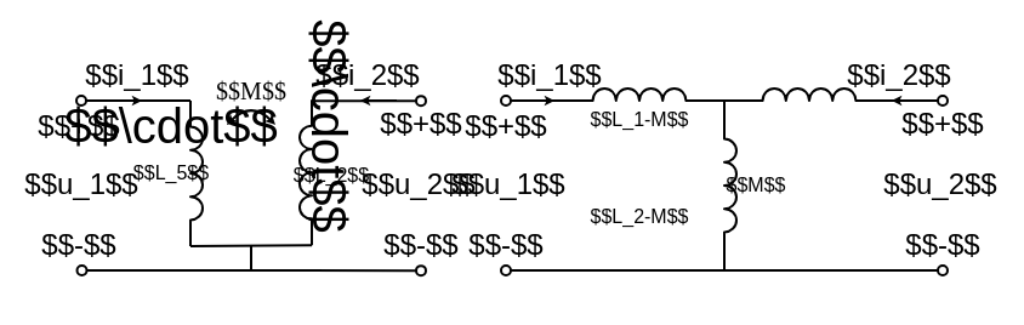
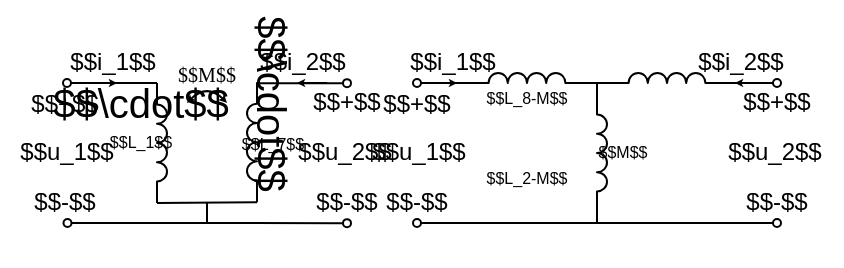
  <mxCell id="0" />
  <mxCell id="1" parent="0" />
  <mxCell id="2" value="$$M$$" style="text;html=1;resizable=1;autosize=1;align=center;verticalAlign=middle;points=[];fillColor=none;strokeColor=none;rounded=0;fontFamily=simsun;fontSize=10;movable=1;rotatable=1;deletable=1;editable=1;connectable=0;" vertex="1" parent="1"><mxGeometry x="93" y="29" width="20" height="15" as="geometry" /></mxCell>
  <mxCell id="3" value="$$i_1$$" style="text;html=1;resizable=0;autosize=1;align=center;verticalAlign=middle;points=[];fillColor=none;strokeColor=none;rounded=0;fontSize=12;connectable=0;" vertex="1" parent="1"><mxGeometry x="28" y="21" width="55" height="20" as="geometry" /></mxCell>
  <mxCell id="4" value="$$i_2$$" style="text;html=1;resizable=0;autosize=1;align=center;verticalAlign=middle;points=[];fillColor=none;strokeColor=none;rounded=0;fontSize=12;connectable=0;" vertex="1" parent="1"><mxGeometry x="123" y="20.58" width="55" height="20" as="geometry" /></mxCell>
  <mxCell id="5" value="" style="pointerEvents=1;verticalLabelPosition=bottom;shadow=0;dashed=0;align=center;html=1;verticalAlign=top;shape=mxgraph.electrical.inductors.inductor_3;direction=south;deletable=1;fixDash=0;snapToPoint=0;comic=0;sketch=0;strokeWidth=1;" vertex="1" parent="1"><mxGeometry x="78" y="41" width="5" height="60" as="geometry" /></mxCell>
  <mxCell id="6" value="" style="endArrow=none;html=1;rounded=0;startArrow=oval;startFill=0;endSize=4;startSize=4;deletable=1;fixDash=0;snapToPoint=0;" edge="1" parent="1"><mxGeometry width="50" height="50" relative="1" as="geometry"><mxPoint x="33" y="41" as="sourcePoint" /><mxPoint x="78" y="41" as="targetPoint" /></mxGeometry></mxCell>
  <mxCell id="7" value="" style="endArrow=none;html=1;rounded=0;startArrow=oval;startFill=0;endSize=4;startSize=4;deletable=1;fixDash=0;snapToPoint=0;" edge="1" parent="1"><mxGeometry width="50" height="50" relative="1" as="geometry"><mxPoint x="33.25" y="111" as="sourcePoint" /><mxPoint x="103" y="111" as="targetPoint" /></mxGeometry></mxCell>
  <mxCell id="8" value="$$\cdot$$" style="text;html=1;resizable=1;autosize=1;align=center;verticalAlign=middle;points=[];fillColor=none;strokeColor=none;rounded=0;fontSize=20;movable=1;rotatable=1;deletable=1;editable=1;connectable=0;fixDash=0;snapToPoint=0;" vertex="1" parent="1"><mxGeometry x="59" y="44" width="21" height="14" as="geometry" /></mxCell>
  <mxCell id="9" value="" style="pointerEvents=1;verticalLabelPosition=bottom;shadow=0;dashed=0;align=center;html=1;verticalAlign=top;shape=mxgraph.electrical.inductors.inductor_3;direction=north;deletable=1;fixDash=0;snapToPoint=0;" vertex="1" parent="1"><mxGeometry x="123" y="40.58" width="5" height="60" as="geometry" /></mxCell>
  <mxCell id="10" value="" style="endArrow=none;html=1;rounded=0;startArrow=oval;startFill=0;endSize=4;startSize=4;deletable=1;fixDash=0;snapToPoint=0;" edge="1" parent="1"><mxGeometry width="50" height="50" relative="1" as="geometry"><mxPoint x="173" y="41.08" as="sourcePoint" /><mxPoint x="128" y="41.08" as="targetPoint" /></mxGeometry></mxCell>
  <mxCell id="11" value="" style="endArrow=none;html=1;rounded=0;startArrow=oval;startFill=0;endSize=4;startSize=4;deletable=1;fixDash=0;snapToPoint=0;" edge="1" parent="1"><mxGeometry width="50" height="50" relative="1" as="geometry"><mxPoint x="173" y="111.08" as="sourcePoint" /><mxPoint x="103" y="111" as="targetPoint" /></mxGeometry></mxCell>
  <mxCell id="12" value="$$\cdot$$" style="text;html=1;resizable=1;autosize=1;align=center;verticalAlign=middle;points=[];fillColor=none;strokeColor=none;rounded=0;fontSize=20;movable=1;rotatable=1;deletable=1;editable=1;connectable=0;direction=south;rotation=90;fixDash=0;snapToPoint=0;" vertex="1" parent="1"><mxGeometry x="130" y="41" width="14" height="21" as="geometry" /></mxCell>
  <mxCell id="13" value="$$u_1$$" style="text;html=1;resizable=1;autosize=1;align=center;verticalAlign=middle;points=[];fillColor=none;strokeColor=none;rounded=0;fontSize=12;movable=1;rotatable=1;deletable=1;editable=1;connectable=0;fixDash=0;snapToPoint=0;" vertex="1" parent="1"><mxGeometry x="23" y="66" width="20" height="20" as="geometry" /></mxCell>
  <mxCell id="14" value="$$u_2$$" style="text;html=1;resizable=1;autosize=1;align=center;verticalAlign=middle;points=[];fillColor=none;strokeColor=none;rounded=0;fontSize=12;movable=1;rotatable=1;deletable=1;editable=1;connectable=0;" vertex="1" parent="1"><mxGeometry x="162.25" y="66" width="20" height="20" as="geometry" /></mxCell>
  <mxCell id="15" value="$$+$$" style="text;html=1;resizable=1;autosize=1;align=center;verticalAlign=middle;points=[];fillColor=none;strokeColor=none;rounded=0;fontSize=12;movable=1;rotatable=1;deletable=1;editable=1;connectable=0;fixDash=0;snapToPoint=0;" vertex="1" parent="1"><mxGeometry x="20.5" y="42" width="22.5" height="20" as="geometry" /></mxCell>
  <mxCell id="16" value="$$+$$" style="text;html=1;resizable=1;autosize=1;align=center;verticalAlign=middle;points=[];fillColor=none;strokeColor=none;rounded=0;fontSize=12;movable=1;rotatable=1;deletable=1;editable=1;connectable=0;fixDash=0;snapToPoint=0;" vertex="1" parent="1"><mxGeometry x="161.75" y="40.58" width="22.5" height="20" as="geometry" /></mxCell>
  <mxCell id="17" value="$$-$$" style="text;html=1;resizable=1;autosize=1;align=center;verticalAlign=middle;points=[];fillColor=none;strokeColor=none;rounded=0;fontSize=12;movable=1;rotatable=1;deletable=1;editable=1;connectable=0;fixDash=0;snapToPoint=0;" vertex="1" parent="1"><mxGeometry x="23" y="91" width="18.5" height="20" as="geometry" /></mxCell>
  <mxCell id="18" value="$$-$$" style="text;html=1;resizable=1;autosize=1;align=center;verticalAlign=middle;points=[];fillColor=none;strokeColor=none;rounded=0;fontSize=12;movable=1;rotatable=1;deletable=1;editable=1;connectable=0;fixDash=0;snapToPoint=0;" vertex="1" parent="1"><mxGeometry x="163.75" y="91" width="18.5" height="20" as="geometry" /></mxCell>
  <mxCell id="19" value="" style="endArrow=classic;html=1;rounded=0;fontSize=12;startSize=4;endSize=1;strokeWidth=1;jumpSize=6;" edge="1" parent="1"><mxGeometry width="50" height="50" relative="1" as="geometry"><mxPoint x="163" y="41" as="sourcePoint" /><mxPoint x="148" y="41" as="targetPoint" /></mxGeometry></mxCell>
  <mxCell id="20" value="" style="endArrow=classic;html=1;rounded=0;fontSize=12;startSize=4;endSize=1;strokeWidth=1;jumpSize=6;" edge="1" parent="1"><mxGeometry width="50" height="50" relative="1" as="geometry"><mxPoint x="43" y="41" as="sourcePoint" /><mxPoint x="58" y="41" as="targetPoint" /></mxGeometry></mxCell>
- <mxCell id="21" value="$$L_5$$" style="text;html=1;align=center;verticalAlign=middle;resizable=1;points=[];autosize=1;strokeColor=none;fillColor=none;movable=1;rotatable=1;deletable=1;editable=1;connectable=1;fontSize=8;" vertex="1" parent="1"><mxGeometry x="61.5" y="63.5" width="16" height="15" as="geometry" /></mxCell>
- <mxCell id="22" value="$$L_2$$" style="text;html=1;align=center;verticalAlign=middle;resizable=1;points=[];autosize=1;strokeColor=none;fillColor=none;movable=1;rotatable=1;deletable=1;editable=1;connectable=1;fontSize=8;" vertex="1" parent="1"><mxGeometry x="128" y="61.5" width="15" height="20" as="geometry" /></mxCell>
+ <mxCell id="21" value="$$L_1$$" style="text;html=1;align=center;verticalAlign=middle;resizable=1;points=[];autosize=1;strokeColor=none;fillColor=none;movable=1;rotatable=1;deletable=1;editable=1;connectable=1;fontSize=8;" vertex="1" parent="1"><mxGeometry x="61.5" y="63.5" width="16" height="15" as="geometry" /></mxCell>
+ <mxCell id="22" value="$$L_7$$" style="text;html=1;align=center;verticalAlign=middle;resizable=1;points=[];autosize=1;strokeColor=none;fillColor=none;movable=1;rotatable=1;deletable=1;editable=1;connectable=1;fontSize=8;" vertex="1" parent="1"><mxGeometry x="128" y="61.5" width="15" height="20" as="geometry" /></mxCell>
  <mxCell id="23" value="" style="endArrow=none;html=1;rounded=0;fontSize=8;entryX=0;entryY=1;entryDx=0;entryDy=0;entryPerimeter=0;exitX=1;exitY=1;exitDx=0;exitDy=0;exitPerimeter=0;" edge="1" parent="1" source="5" target="9"><mxGeometry width="50" height="50" relative="1" as="geometry"><mxPoint x="73" y="106" as="sourcePoint" /><mxPoint x="128" y="51" as="targetPoint" /></mxGeometry></mxCell>
  <mxCell id="24" value="" style="endArrow=none;html=1;rounded=0;fontSize=8;" edge="1" parent="1"><mxGeometry width="50" height="50" relative="1" as="geometry"><mxPoint x="103" y="111" as="sourcePoint" /><mxPoint x="103" y="101" as="targetPoint" /></mxGeometry></mxCell>
  <mxCell id="25" value="" style="curved=1;endArrow=classic;html=1;rounded=0;fontFamily=simsun;fontSize=14;startSize=1;endSize=1;startArrow=classic;startFill=1;" edge="1" parent="1"><mxGeometry width="50" height="50" relative="1" as="geometry"><mxPoint x="93" y="51" as="sourcePoint" /><mxPoint x="113" y="51" as="targetPoint" /><Array as="points"><mxPoint x="103" y="41" /></Array></mxGeometry></mxCell>
  <mxCell id="26" value="$$i_1$$" style="text;html=1;resizable=1;autosize=1;align=center;verticalAlign=middle;points=[];fillColor=none;strokeColor=none;rounded=0;fontSize=12;connectable=1;movable=1;rotatable=1;deletable=1;editable=1;" vertex="1" parent="1"><mxGeometry x="218" y="21" width="15" height="20" as="geometry" /></mxCell>
  <mxCell id="27" value="$$i_2$$" style="text;html=1;resizable=1;autosize=1;align=center;verticalAlign=middle;points=[];fillColor=none;strokeColor=none;rounded=0;fontSize=12;connectable=1;movable=1;rotatable=1;deletable=1;editable=1;" vertex="1" parent="1"><mxGeometry x="362" y="20.58" width="15" height="20" as="geometry" /></mxCell>
  <mxCell id="28" value="" style="pointerEvents=1;verticalLabelPosition=bottom;shadow=0;dashed=0;align=center;html=1;verticalAlign=top;shape=mxgraph.electrical.inductors.inductor_3;direction=south;deletable=1;fixDash=0;snapToPoint=0;comic=0;sketch=0;strokeWidth=1;" vertex="1" parent="1"><mxGeometry x="298" y="46" width="5" height="60" as="geometry" /></mxCell>
  <mxCell id="29" value="" style="endArrow=none;html=1;rounded=0;startArrow=oval;startFill=0;endSize=4;startSize=4;deletable=1;fixDash=0;snapToPoint=0;entryX=0;entryY=1;entryDx=0;entryDy=0;entryPerimeter=0;" edge="1" parent="1" target="31"><mxGeometry width="50" height="50" relative="1" as="geometry"><mxPoint x="208" y="41" as="sourcePoint" /><mxPoint x="238" y="41" as="targetPoint" /></mxGeometry></mxCell>
  <mxCell id="30" value="" style="endArrow=none;html=1;rounded=0;startArrow=oval;startFill=0;endSize=4;startSize=4;deletable=1;fixDash=0;snapToPoint=0;" edge="1" parent="1"><mxGeometry width="50" height="50" relative="1" as="geometry"><mxPoint x="208" y="111" as="sourcePoint" /><mxPoint x="298" y="111" as="targetPoint" /></mxGeometry></mxCell>
  <mxCell id="31" value="" style="pointerEvents=1;verticalLabelPosition=bottom;shadow=0;dashed=0;align=center;html=1;verticalAlign=top;shape=mxgraph.electrical.inductors.inductor_3;direction=east;deletable=1;fixDash=0;snapToPoint=0;" vertex="1" parent="1"><mxGeometry x="233" y="36" width="60" height="5" as="geometry" /></mxCell>
  <mxCell id="32" value="" style="endArrow=none;html=1;rounded=0;startArrow=oval;startFill=0;endSize=4;startSize=4;deletable=1;fixDash=0;snapToPoint=0;entryX=1;entryY=1;entryDx=0;entryDy=0;entryPerimeter=0;" edge="1" parent="1" target="44"><mxGeometry width="50" height="50" relative="1" as="geometry"><mxPoint x="388" y="41" as="sourcePoint" /><mxPoint x="367" y="41.08" as="targetPoint" /></mxGeometry></mxCell>
  <mxCell id="33" value="" style="endArrow=none;html=1;rounded=0;startArrow=oval;startFill=0;endSize=4;startSize=4;deletable=1;fixDash=0;snapToPoint=0;" edge="1" parent="1"><mxGeometry width="50" height="50" relative="1" as="geometry"><mxPoint x="388" y="111" as="sourcePoint" /><mxPoint x="298" y="111" as="targetPoint" /></mxGeometry></mxCell>
  <mxCell id="34" value="$$u_1$$" style="text;html=1;resizable=1;autosize=1;align=center;verticalAlign=middle;points=[];fillColor=none;strokeColor=none;rounded=0;fontSize=12;movable=1;rotatable=1;deletable=1;editable=1;connectable=0;fixDash=0;snapToPoint=0;" vertex="1" parent="1"><mxGeometry x="199" y="66" width="20" height="20" as="geometry" /></mxCell>
  <mxCell id="35" value="$$u_2$$" style="text;html=1;resizable=1;autosize=1;align=center;verticalAlign=middle;points=[];fillColor=none;strokeColor=none;rounded=0;fontSize=12;movable=1;rotatable=1;deletable=1;editable=1;connectable=0;" vertex="1" parent="1"><mxGeometry x="377.25" y="66" width="20" height="20" as="geometry" /></mxCell>
  <mxCell id="36" value="$$+$$" style="text;html=1;resizable=1;autosize=1;align=center;verticalAlign=middle;points=[];fillColor=none;strokeColor=none;rounded=0;fontSize=12;movable=1;rotatable=1;deletable=1;editable=1;connectable=0;fixDash=0;snapToPoint=0;" vertex="1" parent="1"><mxGeometry x="196.5" y="42" width="22.5" height="20" as="geometry" /></mxCell>
  <mxCell id="37" value="$$+$$" style="text;html=1;resizable=1;autosize=1;align=center;verticalAlign=middle;points=[];fillColor=none;strokeColor=none;rounded=0;fontSize=12;movable=1;rotatable=1;deletable=1;editable=1;connectable=0;fixDash=0;snapToPoint=0;" vertex="1" parent="1"><mxGeometry x="376.75" y="40.58" width="22.5" height="20" as="geometry" /></mxCell>
  <mxCell id="38" value="$$-$$" style="text;html=1;resizable=1;autosize=1;align=center;verticalAlign=middle;points=[];fillColor=none;strokeColor=none;rounded=0;fontSize=12;movable=1;rotatable=1;deletable=1;editable=1;connectable=0;fixDash=0;snapToPoint=0;" vertex="1" parent="1"><mxGeometry x="199" y="91" width="18.5" height="20" as="geometry" /></mxCell>
  <mxCell id="39" value="$$-$$" style="text;html=1;resizable=1;autosize=1;align=center;verticalAlign=middle;points=[];fillColor=none;strokeColor=none;rounded=0;fontSize=12;movable=1;rotatable=1;deletable=1;editable=1;connectable=0;fixDash=0;snapToPoint=0;" vertex="1" parent="1"><mxGeometry x="378.75" y="91" width="18.5" height="20" as="geometry" /></mxCell>
  <mxCell id="40" value="" style="endArrow=classic;html=1;rounded=0;fontSize=12;startSize=4;endSize=1;strokeWidth=1;jumpSize=6;" edge="1" parent="1"><mxGeometry width="50" height="50" relative="1" as="geometry"><mxPoint x="382" y="41" as="sourcePoint" /><mxPoint x="367" y="41" as="targetPoint" /></mxGeometry></mxCell>
  <mxCell id="41" value="" style="endArrow=classic;html=1;rounded=0;fontSize=12;startSize=4;endSize=1;strokeWidth=1;jumpSize=6;" edge="1" parent="1"><mxGeometry width="50" height="50" relative="1" as="geometry"><mxPoint x="213" y="41" as="sourcePoint" /><mxPoint x="228" y="41" as="targetPoint" /></mxGeometry></mxCell>
  <mxCell id="42" value="$$M$$" style="text;html=1;align=center;verticalAlign=middle;resizable=1;points=[];autosize=1;strokeColor=none;fillColor=none;movable=1;rotatable=1;deletable=1;editable=1;connectable=1;fontSize=8;" vertex="1" parent="1"><mxGeometry x="303" y="66" width="15" height="20" as="geometry" /></mxCell>
  <mxCell id="43" value="$$L_2-M$$" style="text;html=1;align=center;verticalAlign=middle;resizable=1;points=[];autosize=1;strokeColor=none;fillColor=none;movable=1;rotatable=1;deletable=1;editable=1;connectable=1;fontSize=8;" vertex="1" parent="1"><mxGeometry x="245.5" y="82" width="35" height="14.5" as="geometry" /></mxCell>
  <mxCell id="44" value="" style="pointerEvents=1;verticalLabelPosition=bottom;shadow=0;dashed=0;align=center;html=1;verticalAlign=top;shape=mxgraph.electrical.inductors.inductor_3;direction=east;deletable=1;fixDash=0;snapToPoint=0;" vertex="1" parent="1"><mxGeometry x="303" y="36" width="60" height="5" as="geometry" /></mxCell>
- <mxCell id="45" value="$$L_1-M$$" style="text;html=1;align=center;verticalAlign=middle;resizable=1;points=[];autosize=1;strokeColor=none;fillColor=none;movable=1;rotatable=1;deletable=1;editable=1;connectable=1;fontSize=8;" vertex="1" parent="1"><mxGeometry x="243" y="41" width="40" height="15" as="geometry" /></mxCell>
+ <mxCell id="45" value="$$L_8-M$$" style="text;html=1;align=center;verticalAlign=middle;resizable=1;points=[];autosize=1;strokeColor=none;fillColor=none;movable=1;rotatable=1;deletable=1;editable=1;connectable=1;fontSize=8;" vertex="1" parent="1"><mxGeometry x="243" y="41" width="40" height="15" as="geometry" /></mxCell>
  <mxCell id="46" value="" style="endArrow=none;html=1;rounded=0;fontSize=10;" edge="1" parent="1"><mxGeometry width="50" height="50" relative="1" as="geometry"><mxPoint x="298" y="46" as="sourcePoint" /><mxPoint x="298" y="41" as="targetPoint" /></mxGeometry></mxCell>
  <mxCell id="47" value="" style="endArrow=none;html=1;rounded=0;fontSize=10;entryX=0;entryY=1;entryDx=0;entryDy=0;entryPerimeter=0;" edge="1" parent="1" target="44"><mxGeometry width="50" height="50" relative="1" as="geometry"><mxPoint x="293" y="41" as="sourcePoint" /><mxPoint x="343" y="-9" as="targetPoint" /></mxGeometry></mxCell>
  <mxCell id="48" value="" style="endArrow=none;html=1;rounded=0;fontSize=10;entryX=1;entryY=1;entryDx=0;entryDy=0;entryPerimeter=0;" edge="1" parent="1" target="28"><mxGeometry width="50" height="50" relative="1" as="geometry"><mxPoint x="298" y="111" as="sourcePoint" /><mxPoint x="348" y="61" as="targetPoint" /></mxGeometry></mxCell>
